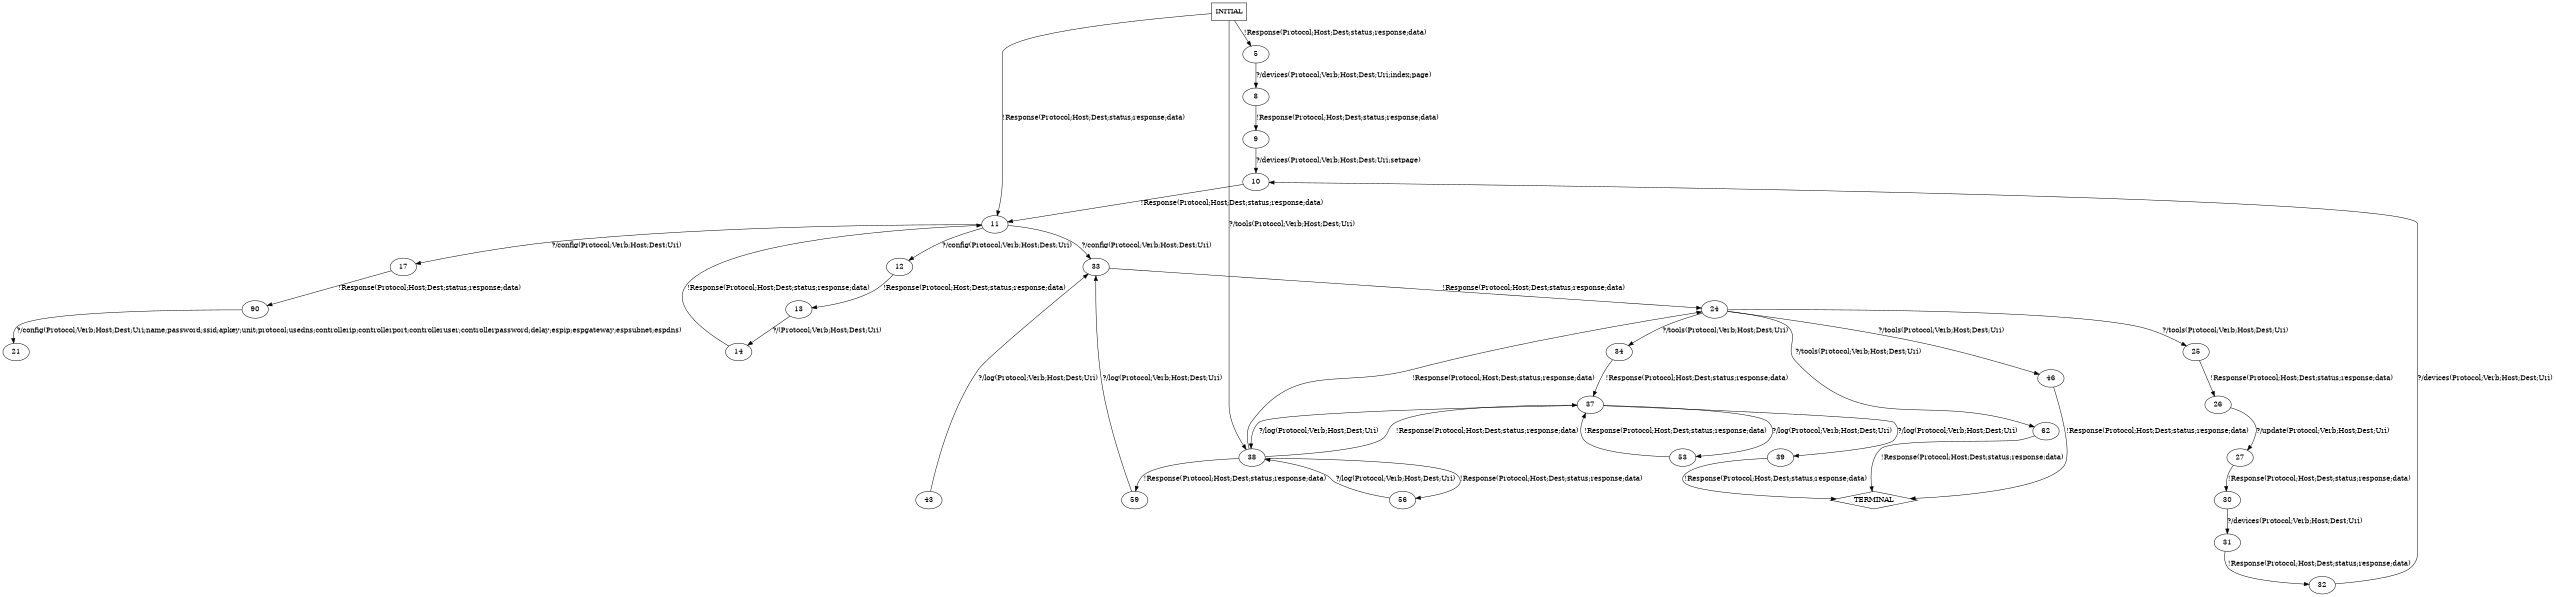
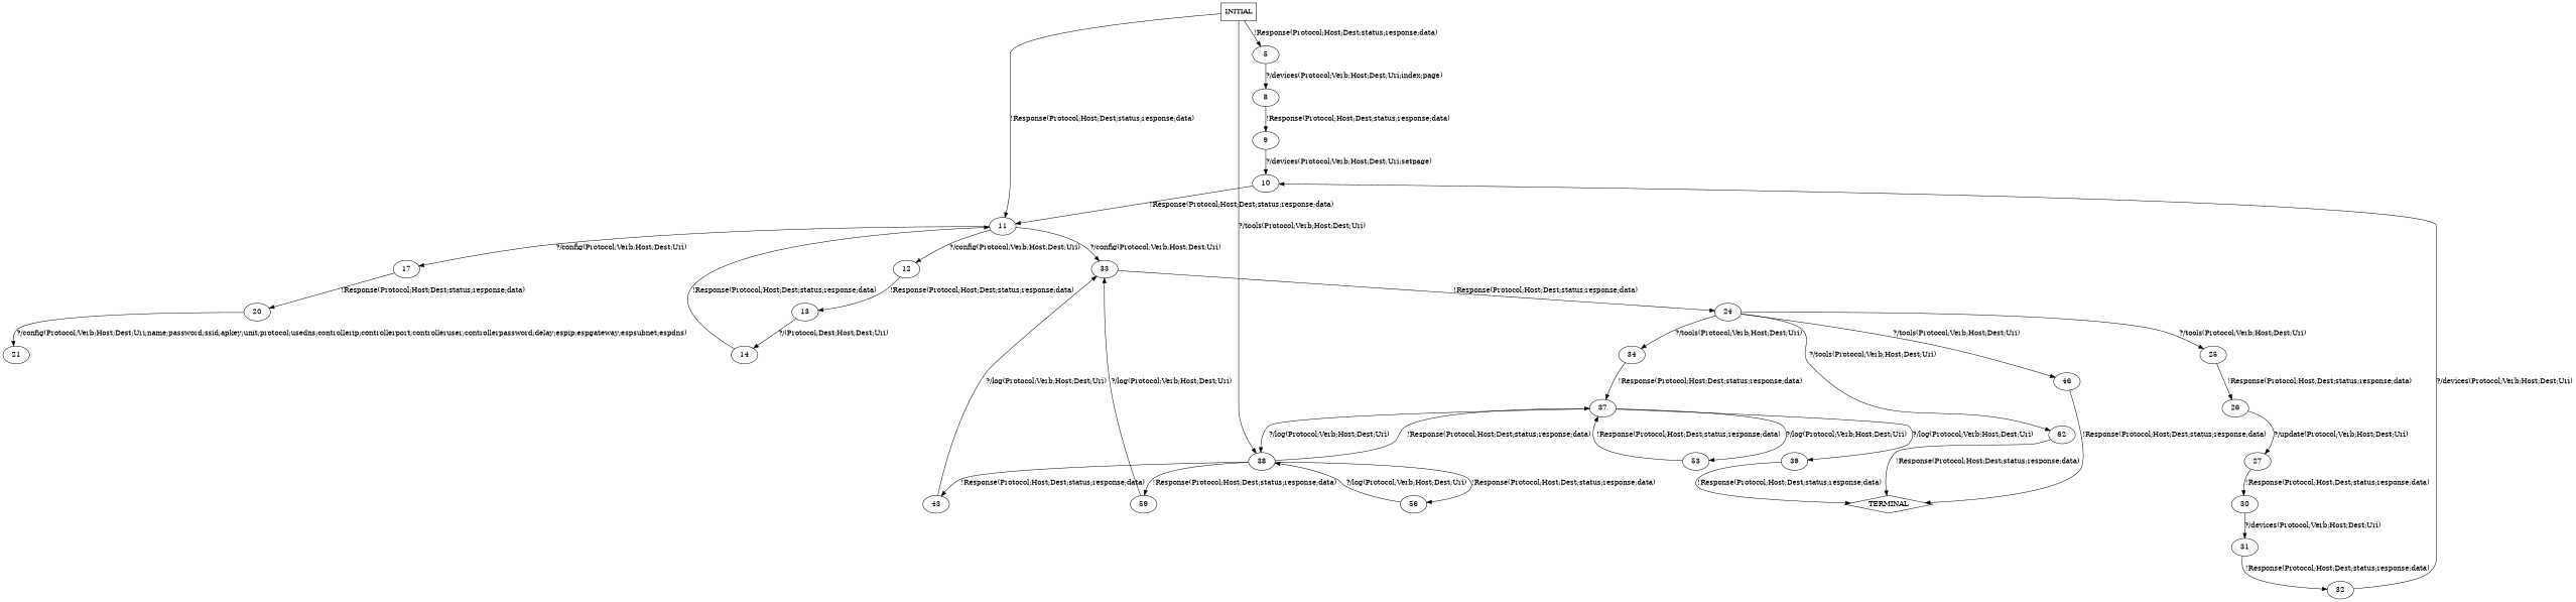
  digraph {
    n1 [label=INITIAL shape=box]
    n2 [label=5]
    n3 [label=11]
    n4 [label=38]
    n5 [label=8]
    n6 [label=12]
    n7 [label=17]
    n8 [label=33]
    n9 [label=37]
    n10 [label=43]
    n11 [label=56]
    n12 [label=59]
    n13 [label=TERMINAL shape=diamond]
    n14 [label=9]
    n15 [label=10]
    n16 [label=13]
-   n17 [label=90]
+   n17 [label=20]
    n18 [label=24]
    n19 [label=14]
    n20 [label=21]
    n21 [label=25]
    n22 [label=34]
    n23 [label=46]
    n24 [label=62]
    n25 [label=26]
    n26 [label=27]
    n27 [label=30]
    n28 [label=31]
    n29 [label=32]
    n30 [label=39]
    n31 [label=53]
    n1 -> n2 [label="!Response(Protocol;Host;Dest;status;response;data)"]
    n1 -> n3 [label="!Response(Protocol;Host;Dest;status;response;data)"]
    n1 -> n4 [label="?/tools(Protocol;Verb;Host;Dest;Uri)"]
    n2 -> n5 [label="?/devices(Protocol;Verb;Host;Dest;Uri;index;page)"]
    n3 -> n6 [label="?/config(Protocol;Verb;Host;Dest;Uri)"]
    n3 -> n7 [label="?/config(Protocol;Verb;Host;Dest;Uri)"]
    n3 -> n8 [label="?/config(Protocol;Verb;Host;Dest;Uri)"]
    n4 -> n9 [label="!Response(Protocol;Host;Dest;status;response;data)"]
-   n4 -> n18 [label="!Response(Protocol;Host;Dest;status;response;data)"]
+   n4 -> n10 [label="!Response(Protocol;Host;Dest;status;response;data)"]
    n4 -> n11 [label="!Response(Protocol;Host;Dest;status;response;data)"]
    n4 -> n12 [label="!Response(Protocol;Host;Dest;status;response;data)"]
    n5 -> n14 [label="!Response(Protocol;Host;Dest;status;response;data)"]
    n6 -> n16 [label="!Response(Protocol;Host;Dest;status;response;data)"]
    n7 -> n17 [label="!Response(Protocol;Host;Dest;status;response;data)"]
    n8 -> n18 [label="!Response(Protocol;Host;Dest;status;response;data)"]
    n9 -> n4 [label="?/log(Protocol;Verb;Host;Dest;Uri)"]
    n9 -> n30 [label="?/log(Protocol;Verb;Host;Dest;Uri)"]
    n9 -> n31 [label="?/log(Protocol;Verb;Host;Dest;Uri)"]
    n10 -> n8 [label="?/log(Protocol;Verb;Host;Dest;Uri)"]
    n11 -> n4 [label="?/log(Protocol;Verb;Host;Dest;Uri)"]
    n12 -> n8 [label="?/log(Protocol;Verb;Host;Dest;Uri)"]
    n14 -> n15 [label="?/devices(Protocol;Verb;Host;Dest;Uri;setpage)"]
    n15 -> n3 [label="!Response(Protocol;Host;Dest;status;response;data)"]
-   n16 -> n19 [label="?/(Protocol;Verb;Host;Dest;Uri)"]
+   n16 -> n19 [label="?/(Protocol;Dest;Host;Dest;Uri)"]
    n17 -> n20 [label="?/config(Protocol;Verb;Host;Dest;Uri;name;password;ssid;apkey;unit;protocol;usedns;controllerip;controllerport;controlleruser;controllerpassword;delay;espip;espgateway;espsubnet;espdns)"]
    n18 -> n21 [label="?/tools(Protocol;Verb;Host;Dest;Uri)"]
    n18 -> n22 [label="?/tools(Protocol;Verb;Host;Dest;Uri)"]
    n18 -> n23 [label="?/tools(Protocol;Verb;Host;Dest;Uri)"]
    n18 -> n24 [label="?/tools(Protocol;Verb;Host;Dest;Uri)"]
    n19 -> n3 [label="!Response(Protocol;Host;Dest;status;response;data)"]
    n21 -> n25 [label="!Response(Protocol;Host;Dest;status;response;data)"]
    n22 -> n9 [label="!Response(Protocol;Host;Dest;status;response;data)"]
    n23 -> n13 [label="!Response(Protocol;Host;Dest;status;response;data)"]
    n24 -> n13 [label="!Response(Protocol;Host;Dest;status;response;data)"]
    n25 -> n26 [label="?/update(Protocol;Verb;Host;Dest;Uri)"]
    n26 -> n27 [label="!Response(Protocol;Host;Dest;status;response;data)"]
    n27 -> n28 [label="?/devices(Protocol;Verb;Host;Dest;Uri)"]
    n28 -> n29 [label="!Response(Protocol;Host;Dest;status;response;data)"]
    n29 -> n15 [label="?/devices(Protocol;Verb;Host;Dest;Uri)"]
    n30 -> n13 [label="!Response(Protocol;Host;Dest;status;response;data)"]
    n31 -> n9 [label="!Response(Protocol;Host;Dest;status;response;data)"]
  }
